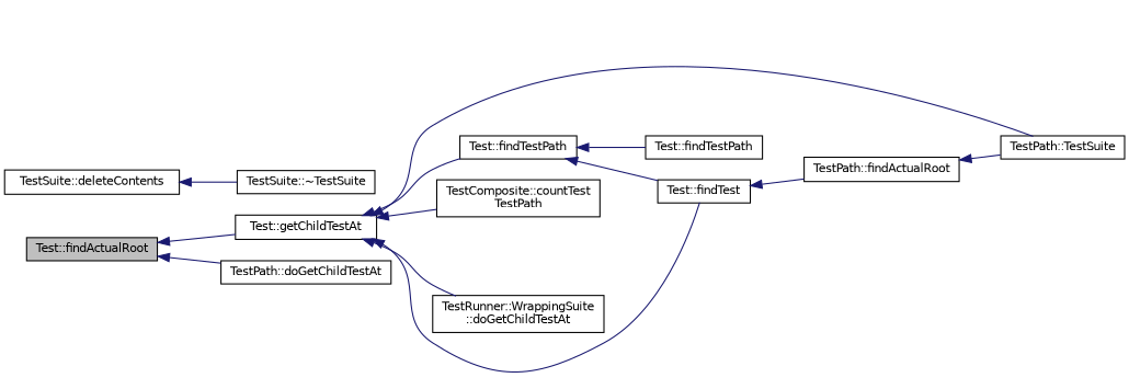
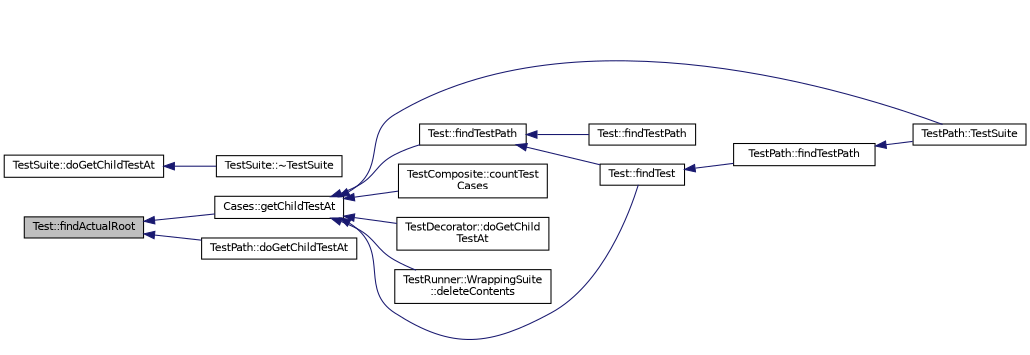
  digraph {
    rankdir=LR
    node [color=black fillcolor=white fontname=Helvetica fontsize=10 shape=record style=filled]
    edge [color=midnightblue dir=back fontname=Helvetica fontsize=10 labelfontname=Helvetica labelfontsize=10 style=solid]
    n1 [fillcolor=grey75 fontcolor=black height=0.2 label="Test::findActualRoot" width=0.4]
-   n2 [height=0.2 label="Test::getChildTestAt" width=0.4]
+   n2 [height=0.2 label="Cases::getChildTestAt" width=0.4]
    n3 [height=0.2 label="TestPath::doGetChildTestAt" width=0.4]
    n4 [height=0.2 label="Test::findTestPath" width=0.4]
    n5 [height=0.2 label="TestPath::TestSuite" width=0.4]
-   n6 [height=0.2 label="TestComposite::countTest\lTestPath" width=0.4]
-   n8 [height=0.2 label="TestRunner::WrappingSuite\l::doGetChildTestAt" width=0.4]
+   n6 [height=0.2 label="TestComposite::countTest\lCases" width=0.4]
+   n7 [height=0.2 label="TestDecorator::doGetChild\lTestAt" width=0.4]
+   n8 [height=0.2 label="TestRunner::WrappingSuite\l::deleteContents" width=0.4]
    n9 [height=0.2 label="Test::findTest" width=0.4]
    n10 [height=0.2 label="Test::findTestPath" width=0.4]
-   n11 [height=0.2 label="TestSuite::deleteContents" width=0.4]
+   n11 [height=0.2 label="TestSuite::doGetChildTestAt" width=0.4]
    n12 [height=0.2 label="TestSuite::~TestSuite" width=0.4]
-   n13 [height=0.2 label="TestPath::findActualRoot" width=0.4]
+   n13 [height=0.2 label="TestPath::findTestPath" width=0.4]
    n1 -> n2
    n1 -> n3
    n2 -> n4
    n2 -> n5
    n2 -> n6
+   n2 -> n7
    n2 -> n8
    n2 -> n9
    n4 -> n9
    n4 -> n10
    n9 -> n13
    n11 -> n12
    n13 -> n5
  }
